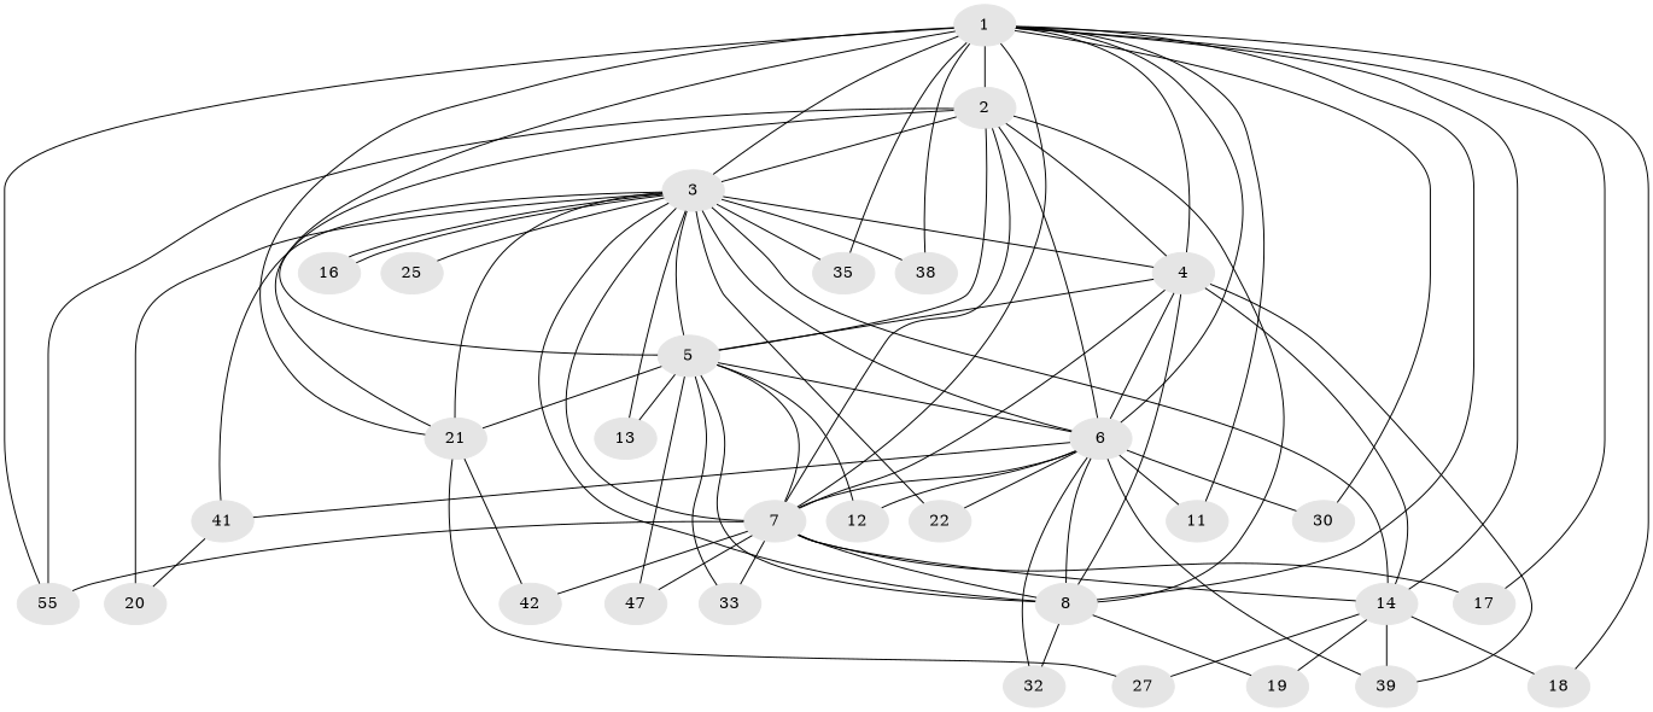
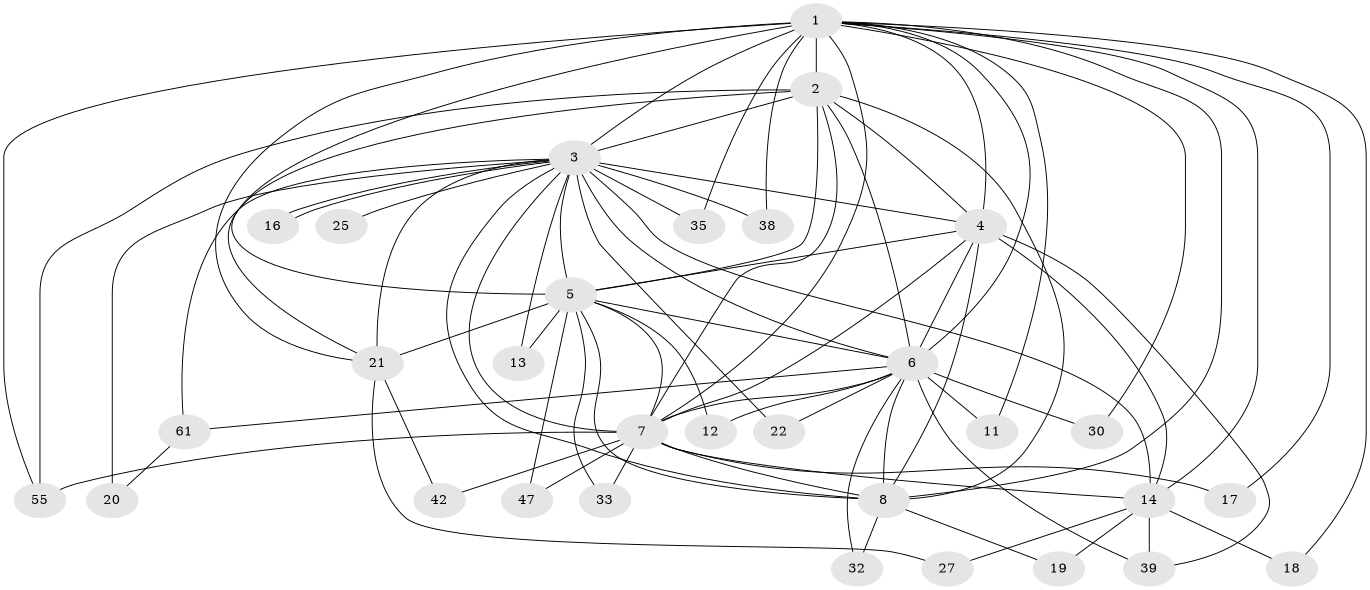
  graph {
    node [color=gray90 style=filled]
    1 [super="+29+9"]
    2
    3 [super="+40+51+48+50+24+10+31"]
    4
    5 [super="+28"]
    6
    7 [super="+26"]
    8
    11
    14 [super="+44+15"]
    17
    18
    21 [super="+61"]
    30
    35
    38 [super="+49+45"]
    55 [super="+62"]
    13
    16
    20 [super="+23"]
    22
    25
-   41
+   41 [label=61]
    39 [super="+56"]
    12
    33
    47
    32
    42
    19
    27
    1 -- 2 [weight=2]
    1 -- 3 [weight=6]
    1 -- 4 [weight=2]
    1 -- 5 [weight=2]
    1 -- 6 [weight=2]
    1 -- 7 [weight=2]
    1 -- 8 [weight=2]
    1 -- 11
    1 -- 14
    1 -- 17
    1 -- 18
    1 -- 21
    1 -- 30
    1 -- 35
    1 -- 38 [weight=2]
    1 -- 55
    2 -- 3 [weight=3]
    2 -- 4
    2 -- 5
    2 -- 6
    2 -- 7
    2 -- 8
    2 -- 21
    2 -- 55
    3 -- 4 [weight=2]
    3 -- 5 [weight=4]
    3 -- 6 [weight=3]
    3 -- 7 [weight=5]
    3 -- 8 [weight=2]
    3 -- 14 [weight=4]
    3 -- 21
    3 -- 35
    3 -- 38 [weight=3]
    3 -- 13 [weight=2]
    3 -- 16
    3 -- 16
    3 -- 20 [weight=4]
    3 -- 22
    3 -- 25
    3 -- 41
    4 -- 5 [weight=2]
    4 -- 6
    4 -- 7
    4 -- 8
    4 -- 14
    4 -- 39
    5 -- 6
    5 -- 7
    5 -- 8
    5 -- 21
    5 -- 13
    5 -- 12
    5 -- 33
    5 -- 47
    6 -- 7
    6 -- 8
    6 -- 11
    6 -- 30
    6 -- 22
    6 -- 41
    6 -- 39
    6 -- 12
    6 -- 32
    7 -- 8
    7 -- 14 [weight=2]
    7 -- 17
    7 -- 55
    7 -- 33
    7 -- 47
    7 -- 42
    8 -- 32
    8 -- 19
    14 -- 18
    14 -- 39
    14 -- 19
    14 -- 27
    21 -- 42
    21 -- 27
    41 -- 20
  }
